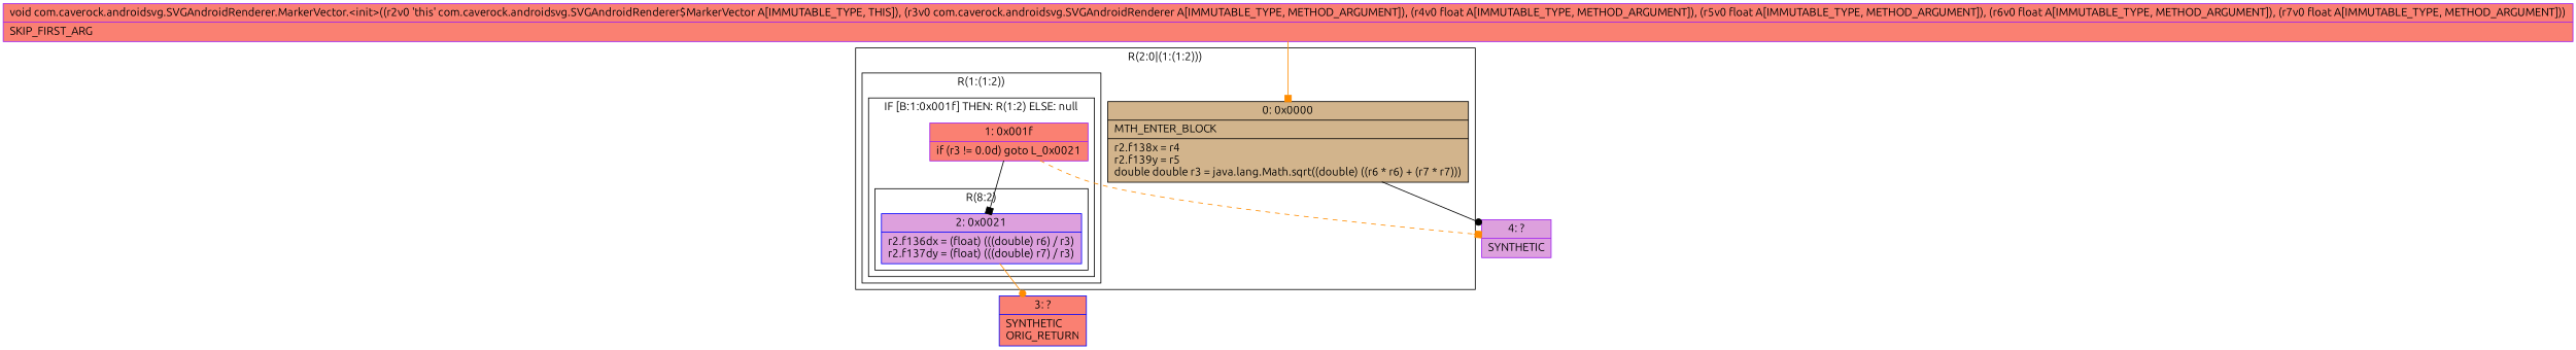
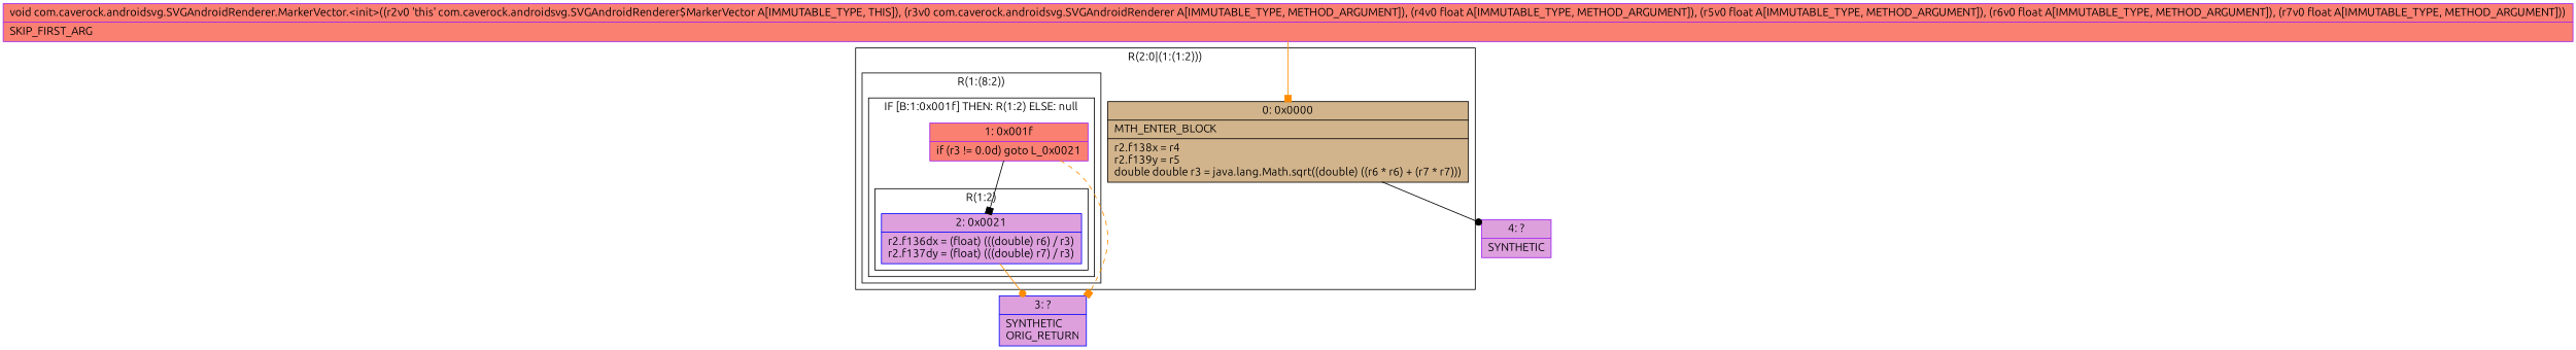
  digraph {
    fontname=Ubuntu
    node [color=purple fillcolor=salmon fontname=Ubuntu shape=record style=filled]
    edge [arrowhead=box color=darkorange fontname=Ubuntu]
    n1 [color=blue fillcolor=plum label="{2\:\ 0x0021|r2.f136dx = (float) (((double) r6) \/ r3)\lr2.f137dy = (float) (((double) r7) \/ r3)\l}"]
    n2 [label="{1\:\ 0x001f|if (r3 != 0.0d) goto L_0x0021\l}"]
    n3 [color=black fillcolor=tan label="{0\:\ 0x0000|MTH_ENTER_BLOCK\l|r2.f138x = r4\lr2.f139y = r5\ldouble double r3 = java.lang.Math.sqrt((double) ((r6 * r6) + (r7 * r7)))\l}"]
-   n4 [color=blue label="{3\:\ ?|SYNTHETIC\lORIG_RETURN\l}"]
+   n4 [color=blue fillcolor=plum label="{3\:\ ?|SYNTHETIC\lORIG_RETURN\l}"]
    n5 [fillcolor=plum label="{4\:\ ?|SYNTHETIC\l}"]
    n6 [label="{void com.caverock.androidsvg.SVGAndroidRenderer.MarkerVector.\<init\>((r2v0 'this' com.caverock.androidsvg.SVGAndroidRenderer$MarkerVector A[IMMUTABLE_TYPE, THIS]), (r3v0 com.caverock.androidsvg.SVGAndroidRenderer A[IMMUTABLE_TYPE, METHOD_ARGUMENT]), (r4v0 float A[IMMUTABLE_TYPE, METHOD_ARGUMENT]), (r5v0 float A[IMMUTABLE_TYPE, METHOD_ARGUMENT]), (r6v0 float A[IMMUTABLE_TYPE, METHOD_ARGUMENT]), (r7v0 float A[IMMUTABLE_TYPE, METHOD_ARGUMENT]))  | SKIP_FIRST_ARG\l}"]
    subgraph cluster_1 {
      label="R(2:0|(1:(1:2)))"
      n3
      subgraph cluster_2 {
-       label="R(1:(1:2))"
+       label="R(1:(8:2))"
        subgraph cluster_3 {
          label="IF [B:1:0x001f] THEN: R(1:2) ELSE: null"
          n2
          subgraph cluster_4 {
-           label="R(8:2)"
+           label="R(1:2)"
            n1
          }
        }
      }
    }
    n1 -> n4 [arrowhead=dot]
    n2 -> n1 [color=black]
-   n2 -> n5 [style=dashed]
+   n2 -> n4 [style=dashed]
    n3 -> n5 [arrowhead=dot color=black]
    n6 -> n3
  }
